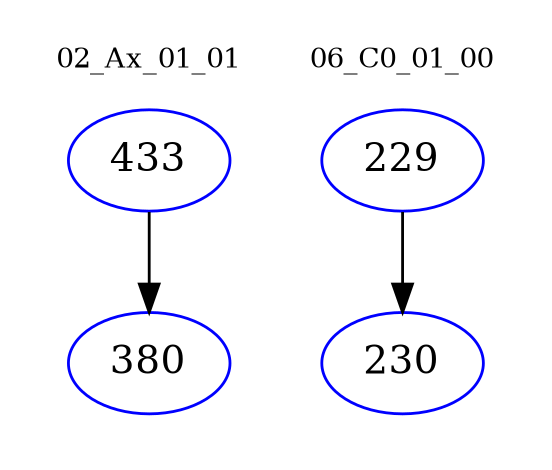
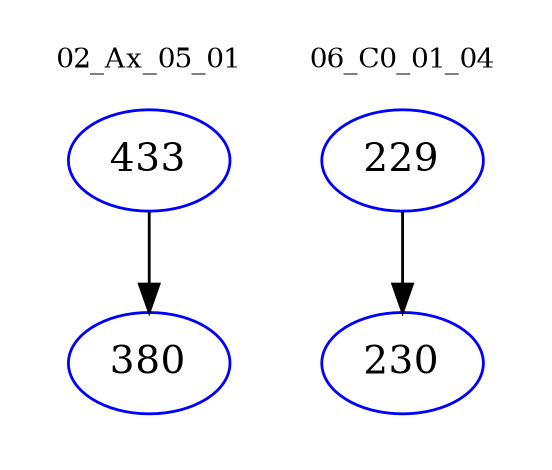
  digraph {
    node [color=blue]
    edge [color=black]
    n1 [label=433]
    n2 [label=380]
    n3 [label=229]
    n4 [label=230]
    subgraph cluster_1 {
      color=white
      fontsize=10
-     label="02_Ax_01_01"
+     label="02_Ax_05_01"
      n1
      n2
    }
    subgraph cluster_2 {
      color=white
      fontsize=10
-     label="06_C0_01_00"
+     label="06_C0_01_04"
      n3
      n4
    }
    n1 -> n2
    n3 -> n4
  }
